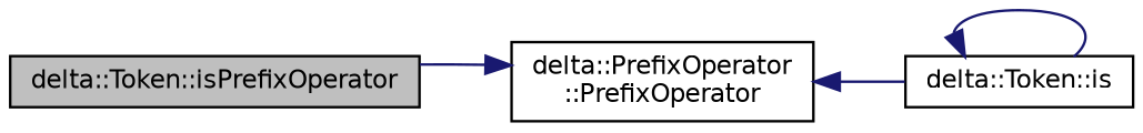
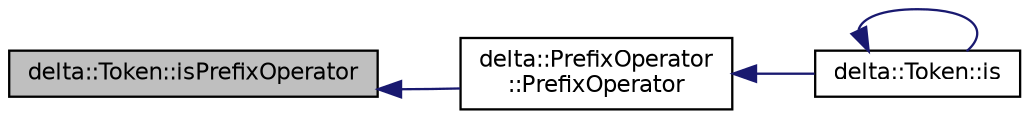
  digraph {
    rankdir=LR
    node [color=black fillcolor=white fontname=Helvetica fontsize=10 shape=record style=filled]
    edge [color=midnightblue dir=back fontname=Helvetica fontsize=10 labelfontname=Helvetica labelfontsize=10 style=solid]
    n1 [fillcolor=grey75 fontcolor=black height=0.2 label="delta::Token::isPrefixOperator" width=0.4]
    n2 [height=0.2 label="delta::PrefixOperator\l::PrefixOperator" width=0.4]
    n3 [height=0.2 label="delta::Token::is" width=0.4]
-   n2 -> n1
+   n1 -> n2
    n2 -> n3
    n3 -> n3
  }
